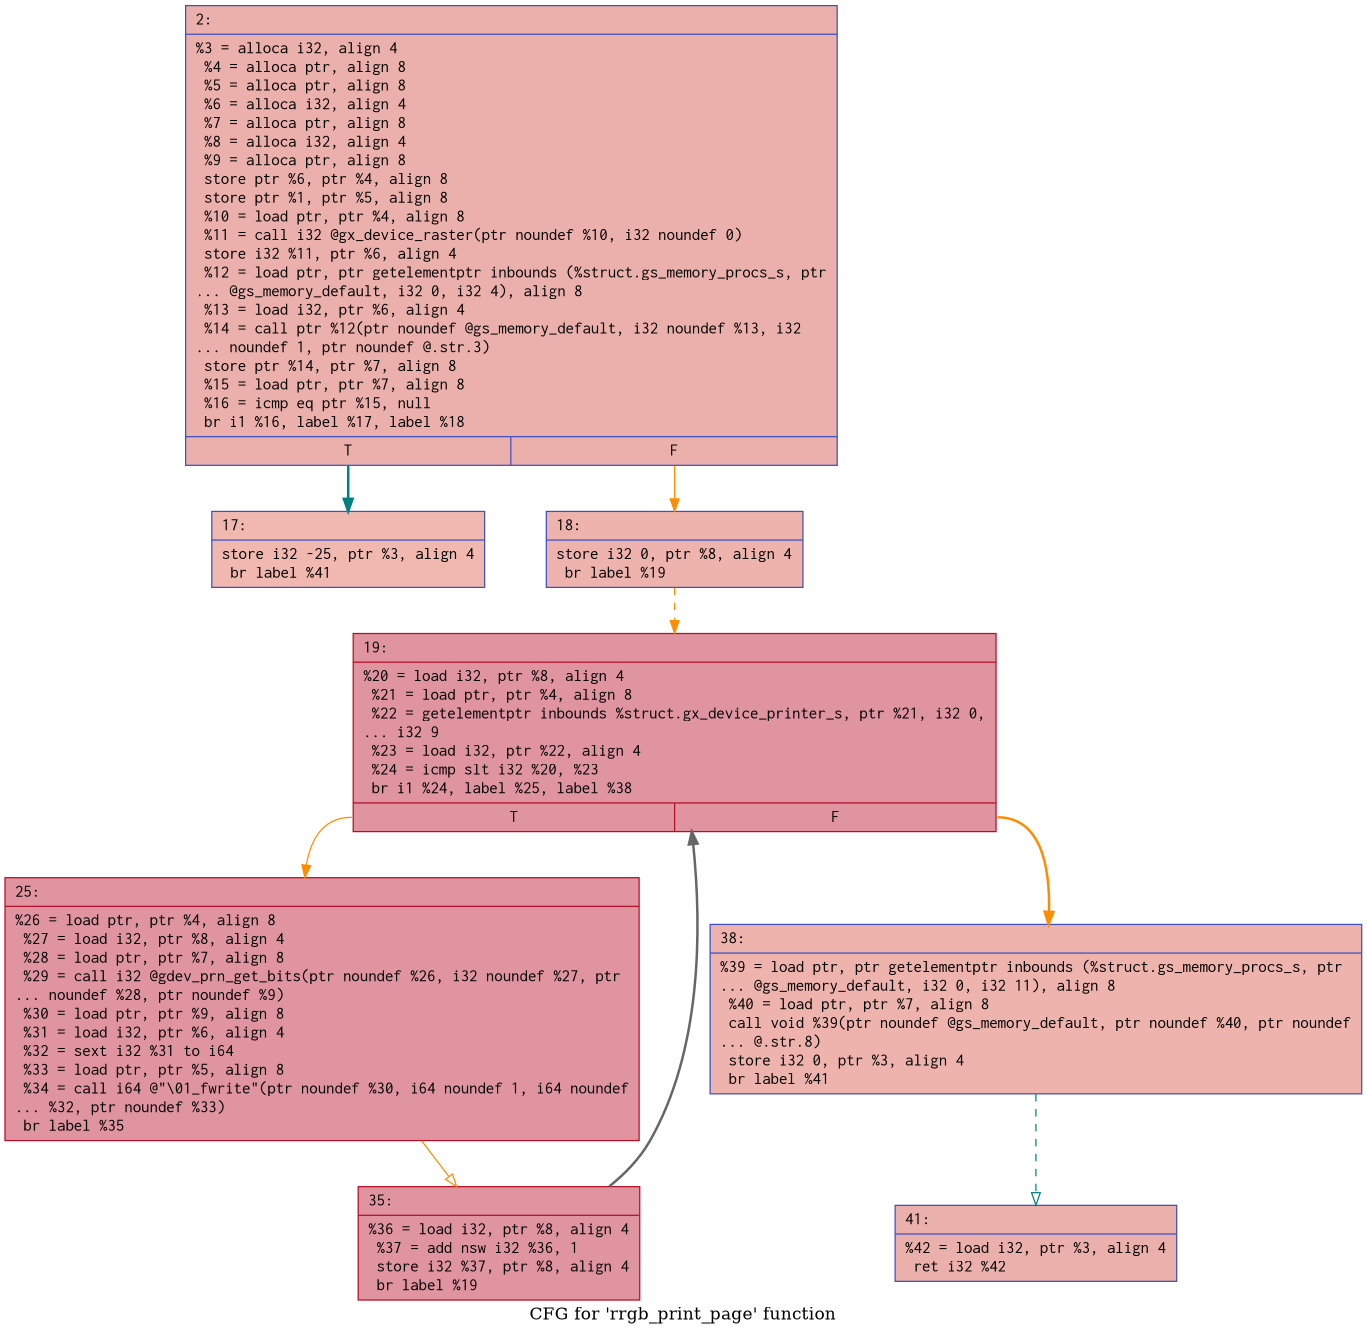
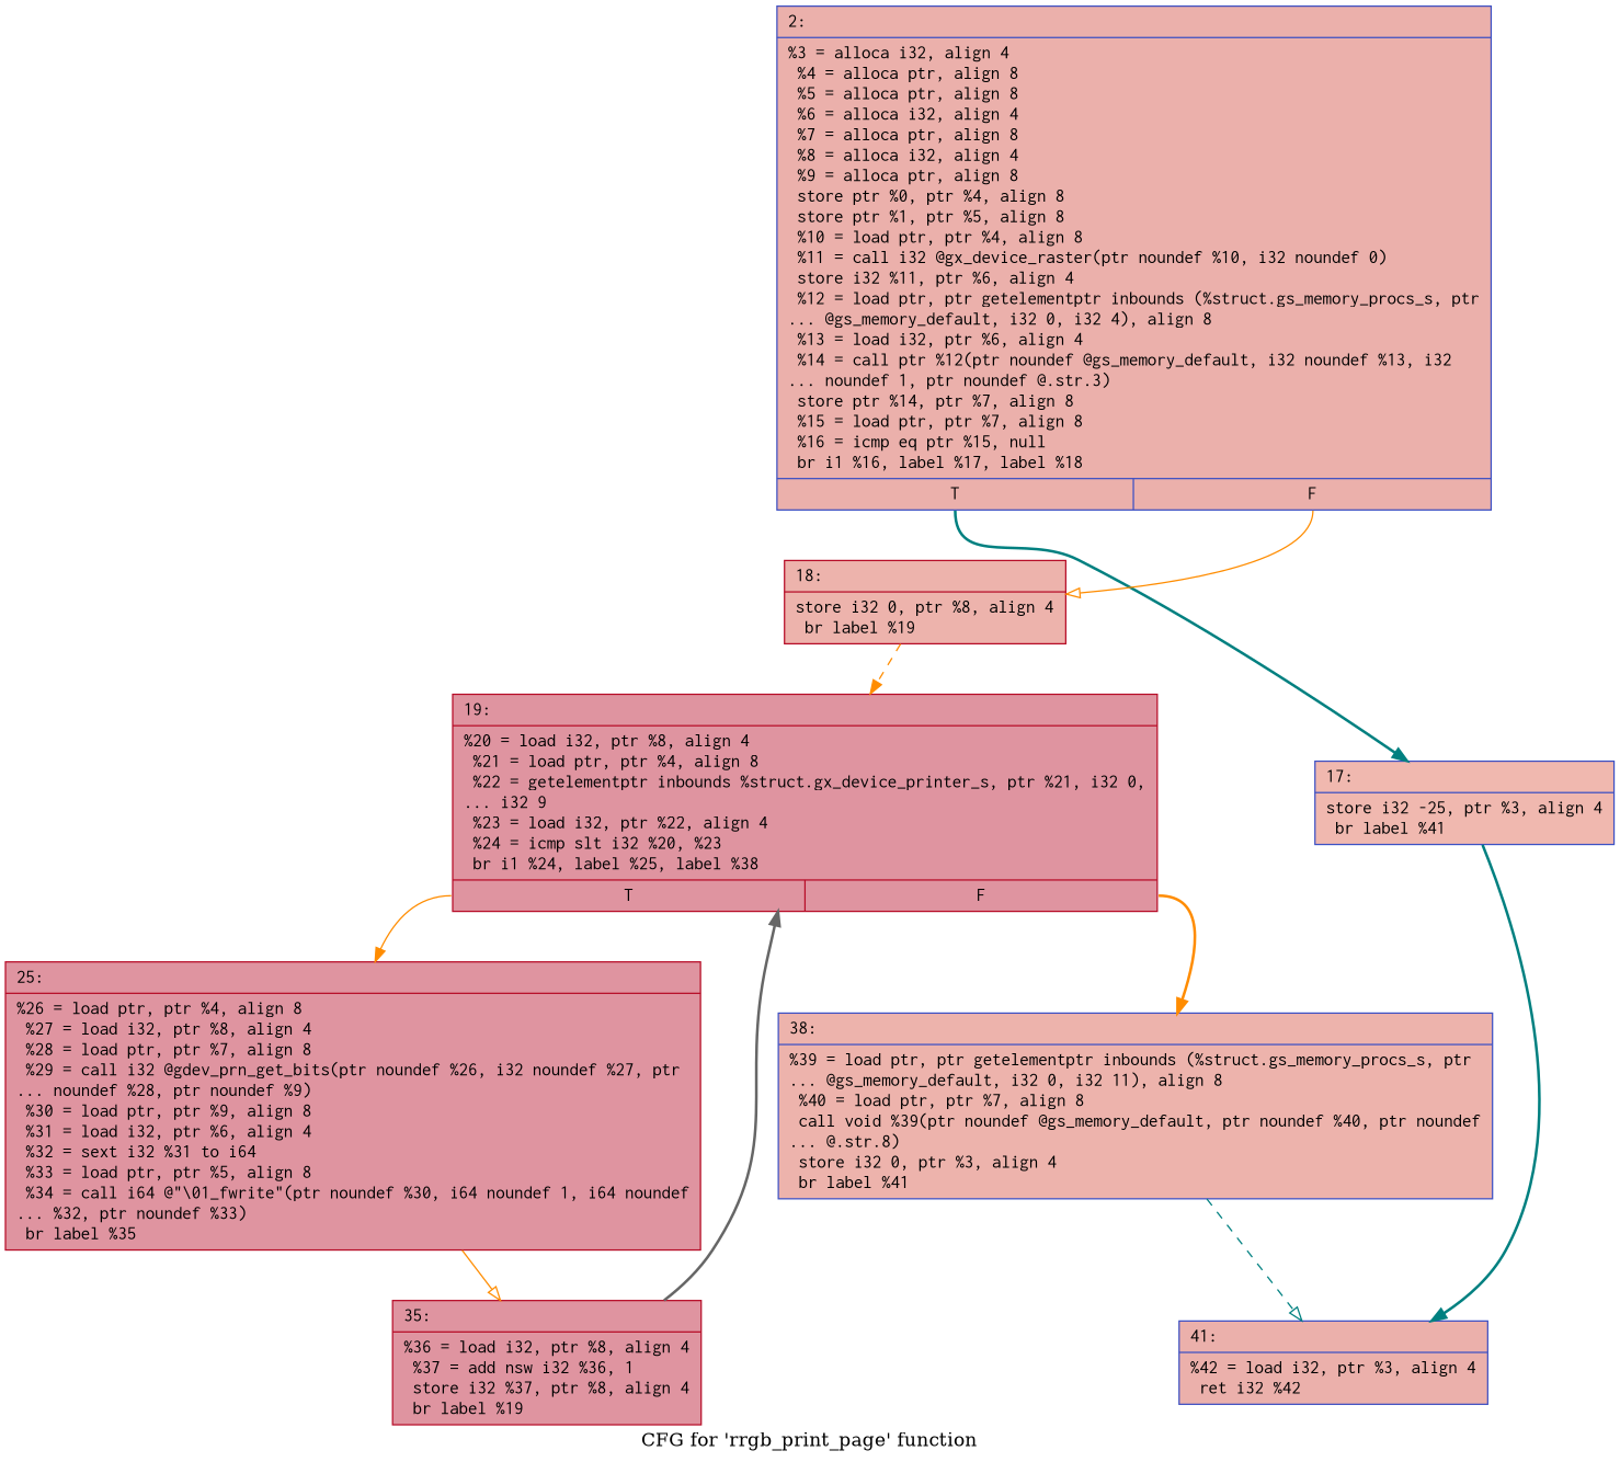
  digraph {
    label="CFG for 'rrgb_print_page' function"
    node [color="#3d50c3ff" fillcolor="#b70d2870" fontname=Courier shape=record style=filled]
    edge [arrowhead=normal color=darkorange style=bold]
-   n1 [fillcolor="#d24b4070" label="{2:\l|  %3 = alloca i32, align 4\l  %4 = alloca ptr, align 8\l  %5 = alloca ptr, align 8\l  %6 = alloca i32, align 4\l  %7 = alloca ptr, align 8\l  %8 = alloca i32, align 4\l  %9 = alloca ptr, align 8\l  store ptr %6, ptr %4, align 8\l  store ptr %1, ptr %5, align 8\l  %10 = load ptr, ptr %4, align 8\l  %11 = call i32 @gx_device_raster(ptr noundef %10, i32 noundef 0)\l  store i32 %11, ptr %6, align 4\l  %12 = load ptr, ptr getelementptr inbounds (%struct.gs_memory_procs_s, ptr\l... @gs_memory_default, i32 0, i32 4), align 8\l  %13 = load i32, ptr %6, align 4\l  %14 = call ptr %12(ptr noundef @gs_memory_default, i32 noundef %13, i32\l... noundef 1, ptr noundef @.str.3)\l  store ptr %14, ptr %7, align 8\l  %15 = load ptr, ptr %7, align 8\l  %16 = icmp eq ptr %15, null\l  br i1 %16, label %17, label %18\l|{<s0>T|<s1>F}}"]
+   n1 [fillcolor="#d24b4070" label="{2:\l|  %3 = alloca i32, align 4\l  %4 = alloca ptr, align 8\l  %5 = alloca ptr, align 8\l  %6 = alloca i32, align 4\l  %7 = alloca ptr, align 8\l  %8 = alloca i32, align 4\l  %9 = alloca ptr, align 8\l  store ptr %0, ptr %4, align 8\l  store ptr %1, ptr %5, align 8\l  %10 = load ptr, ptr %4, align 8\l  %11 = call i32 @gx_device_raster(ptr noundef %10, i32 noundef 0)\l  store i32 %11, ptr %6, align 4\l  %12 = load ptr, ptr getelementptr inbounds (%struct.gs_memory_procs_s, ptr\l... @gs_memory_default, i32 0, i32 4), align 8\l  %13 = load i32, ptr %6, align 4\l  %14 = call ptr %12(ptr noundef @gs_memory_default, i32 noundef %13, i32\l... noundef 1, ptr noundef @.str.3)\l  store ptr %14, ptr %7, align 8\l  %15 = load ptr, ptr %7, align 8\l  %16 = icmp eq ptr %15, null\l  br i1 %16, label %17, label %18\l|{<s0>T|<s1>F}}"]
    n2 [fillcolor="#dc5d4a70" label="{17:\l|  store i32 -25, ptr %3, align 4\l  br label %41\l}"]
-   n3 [fillcolor="#d6524470" label="{18:\l|  store i32 0, ptr %8, align 4\l  br label %19\l}"]
+   n3 [color="#b70d28ff" fillcolor="#d6524470" label="{18:\l|  store i32 0, ptr %8, align 4\l  br label %19\l}"]
    n4 [fillcolor="#d24b4070" label="{41:\l|  %42 = load i32, ptr %3, align 4\l  ret i32 %42\l}"]
    n5 [color="#b70d28ff" label="{19:\l|  %20 = load i32, ptr %8, align 4\l  %21 = load ptr, ptr %4, align 8\l  %22 = getelementptr inbounds %struct.gx_device_printer_s, ptr %21, i32 0,\l... i32 9\l  %23 = load i32, ptr %22, align 4\l  %24 = icmp slt i32 %20, %23\l  br i1 %24, label %25, label %38\l|{<s0>T|<s1>F}}"]
    n6 [color="#b70d28ff" label="{25:\l|  %26 = load ptr, ptr %4, align 8\l  %27 = load i32, ptr %8, align 4\l  %28 = load ptr, ptr %7, align 8\l  %29 = call i32 @gdev_prn_get_bits(ptr noundef %26, i32 noundef %27, ptr\l... noundef %28, ptr noundef %9)\l  %30 = load ptr, ptr %9, align 8\l  %31 = load i32, ptr %6, align 4\l  %32 = sext i32 %31 to i64\l  %33 = load ptr, ptr %5, align 8\l  %34 = call i64 @\"\\01_fwrite\"(ptr noundef %30, i64 noundef 1, i64 noundef\l... %32, ptr noundef %33)\l  br label %35\l}"]
    n7 [fillcolor="#d6524470" label="{38:\l|  %39 = load ptr, ptr getelementptr inbounds (%struct.gs_memory_procs_s, ptr\l... @gs_memory_default, i32 0, i32 11), align 8\l  %40 = load ptr, ptr %7, align 8\l  call void %39(ptr noundef @gs_memory_default, ptr noundef %40, ptr noundef\l... @.str.8)\l  store i32 0, ptr %3, align 4\l  br label %41\l}"]
    n8 [color="#b70d28ff" label="{35:\l|  %36 = load i32, ptr %8, align 4\l  %37 = add nsw i32 %36, 1\l  store i32 %37, ptr %8, align 4\l  br label %19\l}"]
    n1 -> n2 [color=teal tailport=s0]
-   n1 -> n3 [style=solid tailport=s1]
+   n1 -> n3 [arrowhead=onormal style=solid tailport=s1]
+   n2 -> n4 [color=teal]
    n3 -> n5 [style=dashed]
    n5 -> n6 [style=solid tailport=s0]
    n5 -> n7 [tailport=s1]
    n6 -> n8 [arrowhead=onormal style=solid]
    n7 -> n4 [arrowhead=onormal color=teal style=dashed]
    n8 -> n5 [color=gray40]
  }
